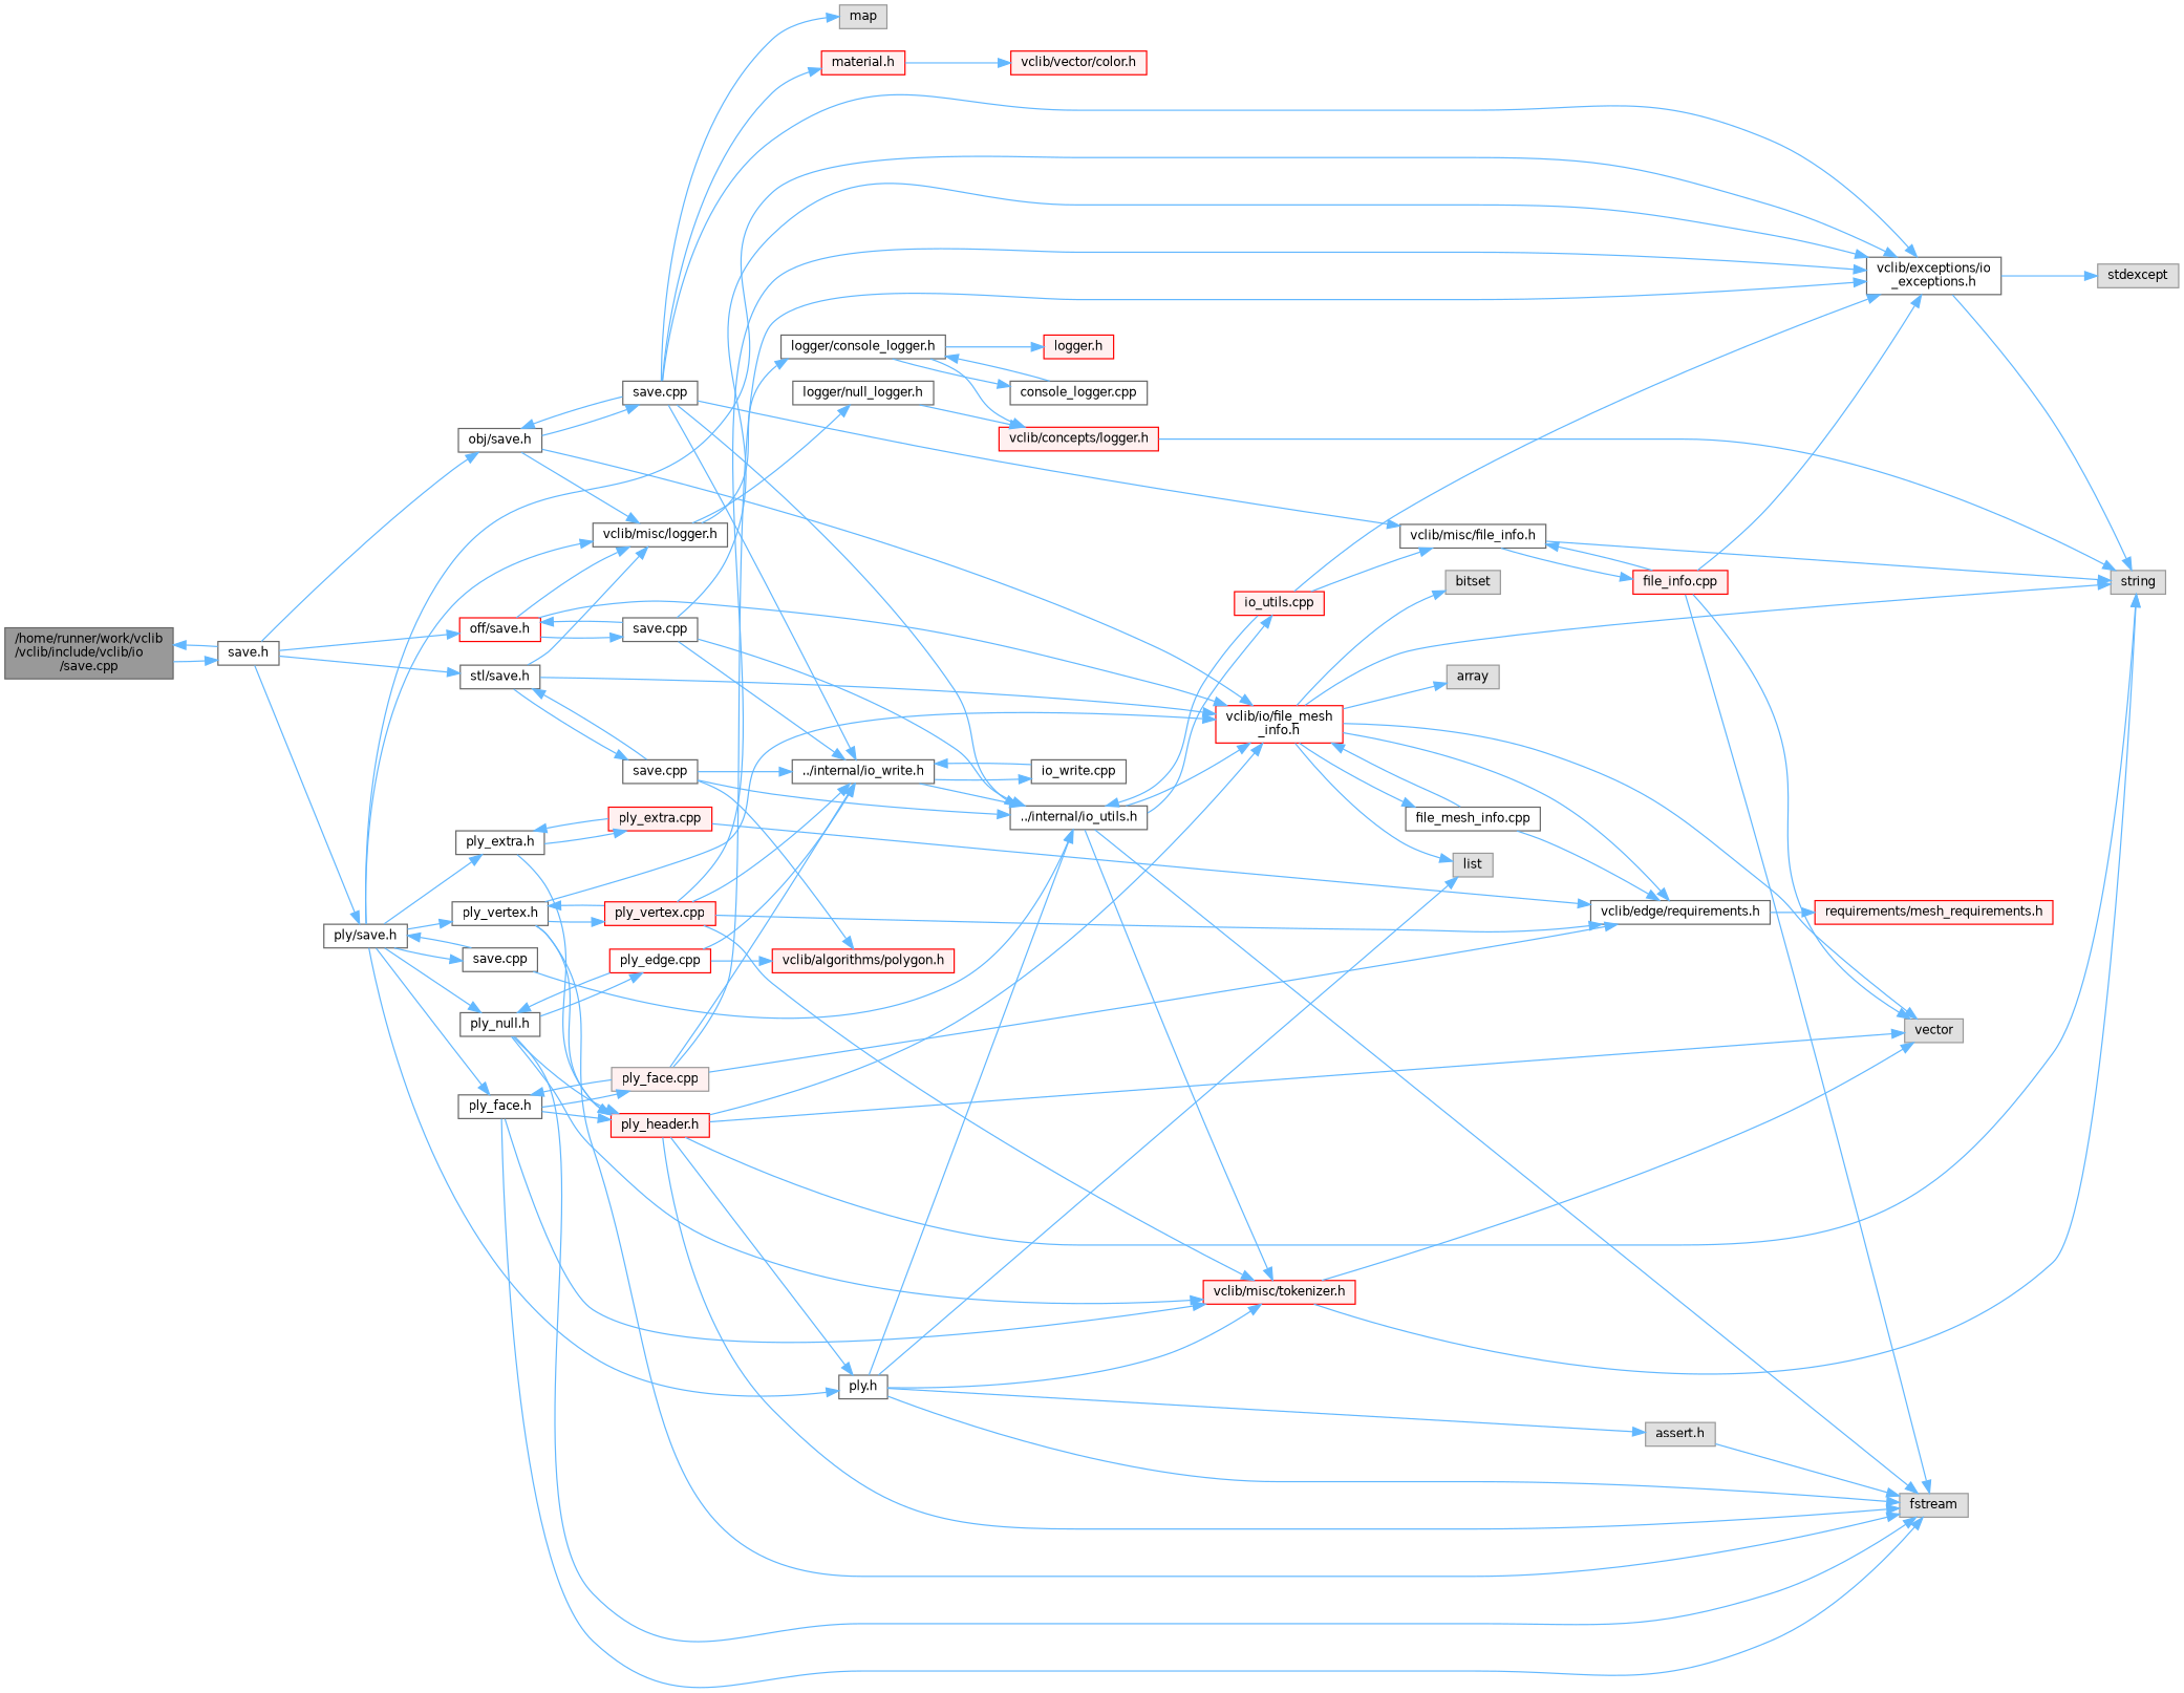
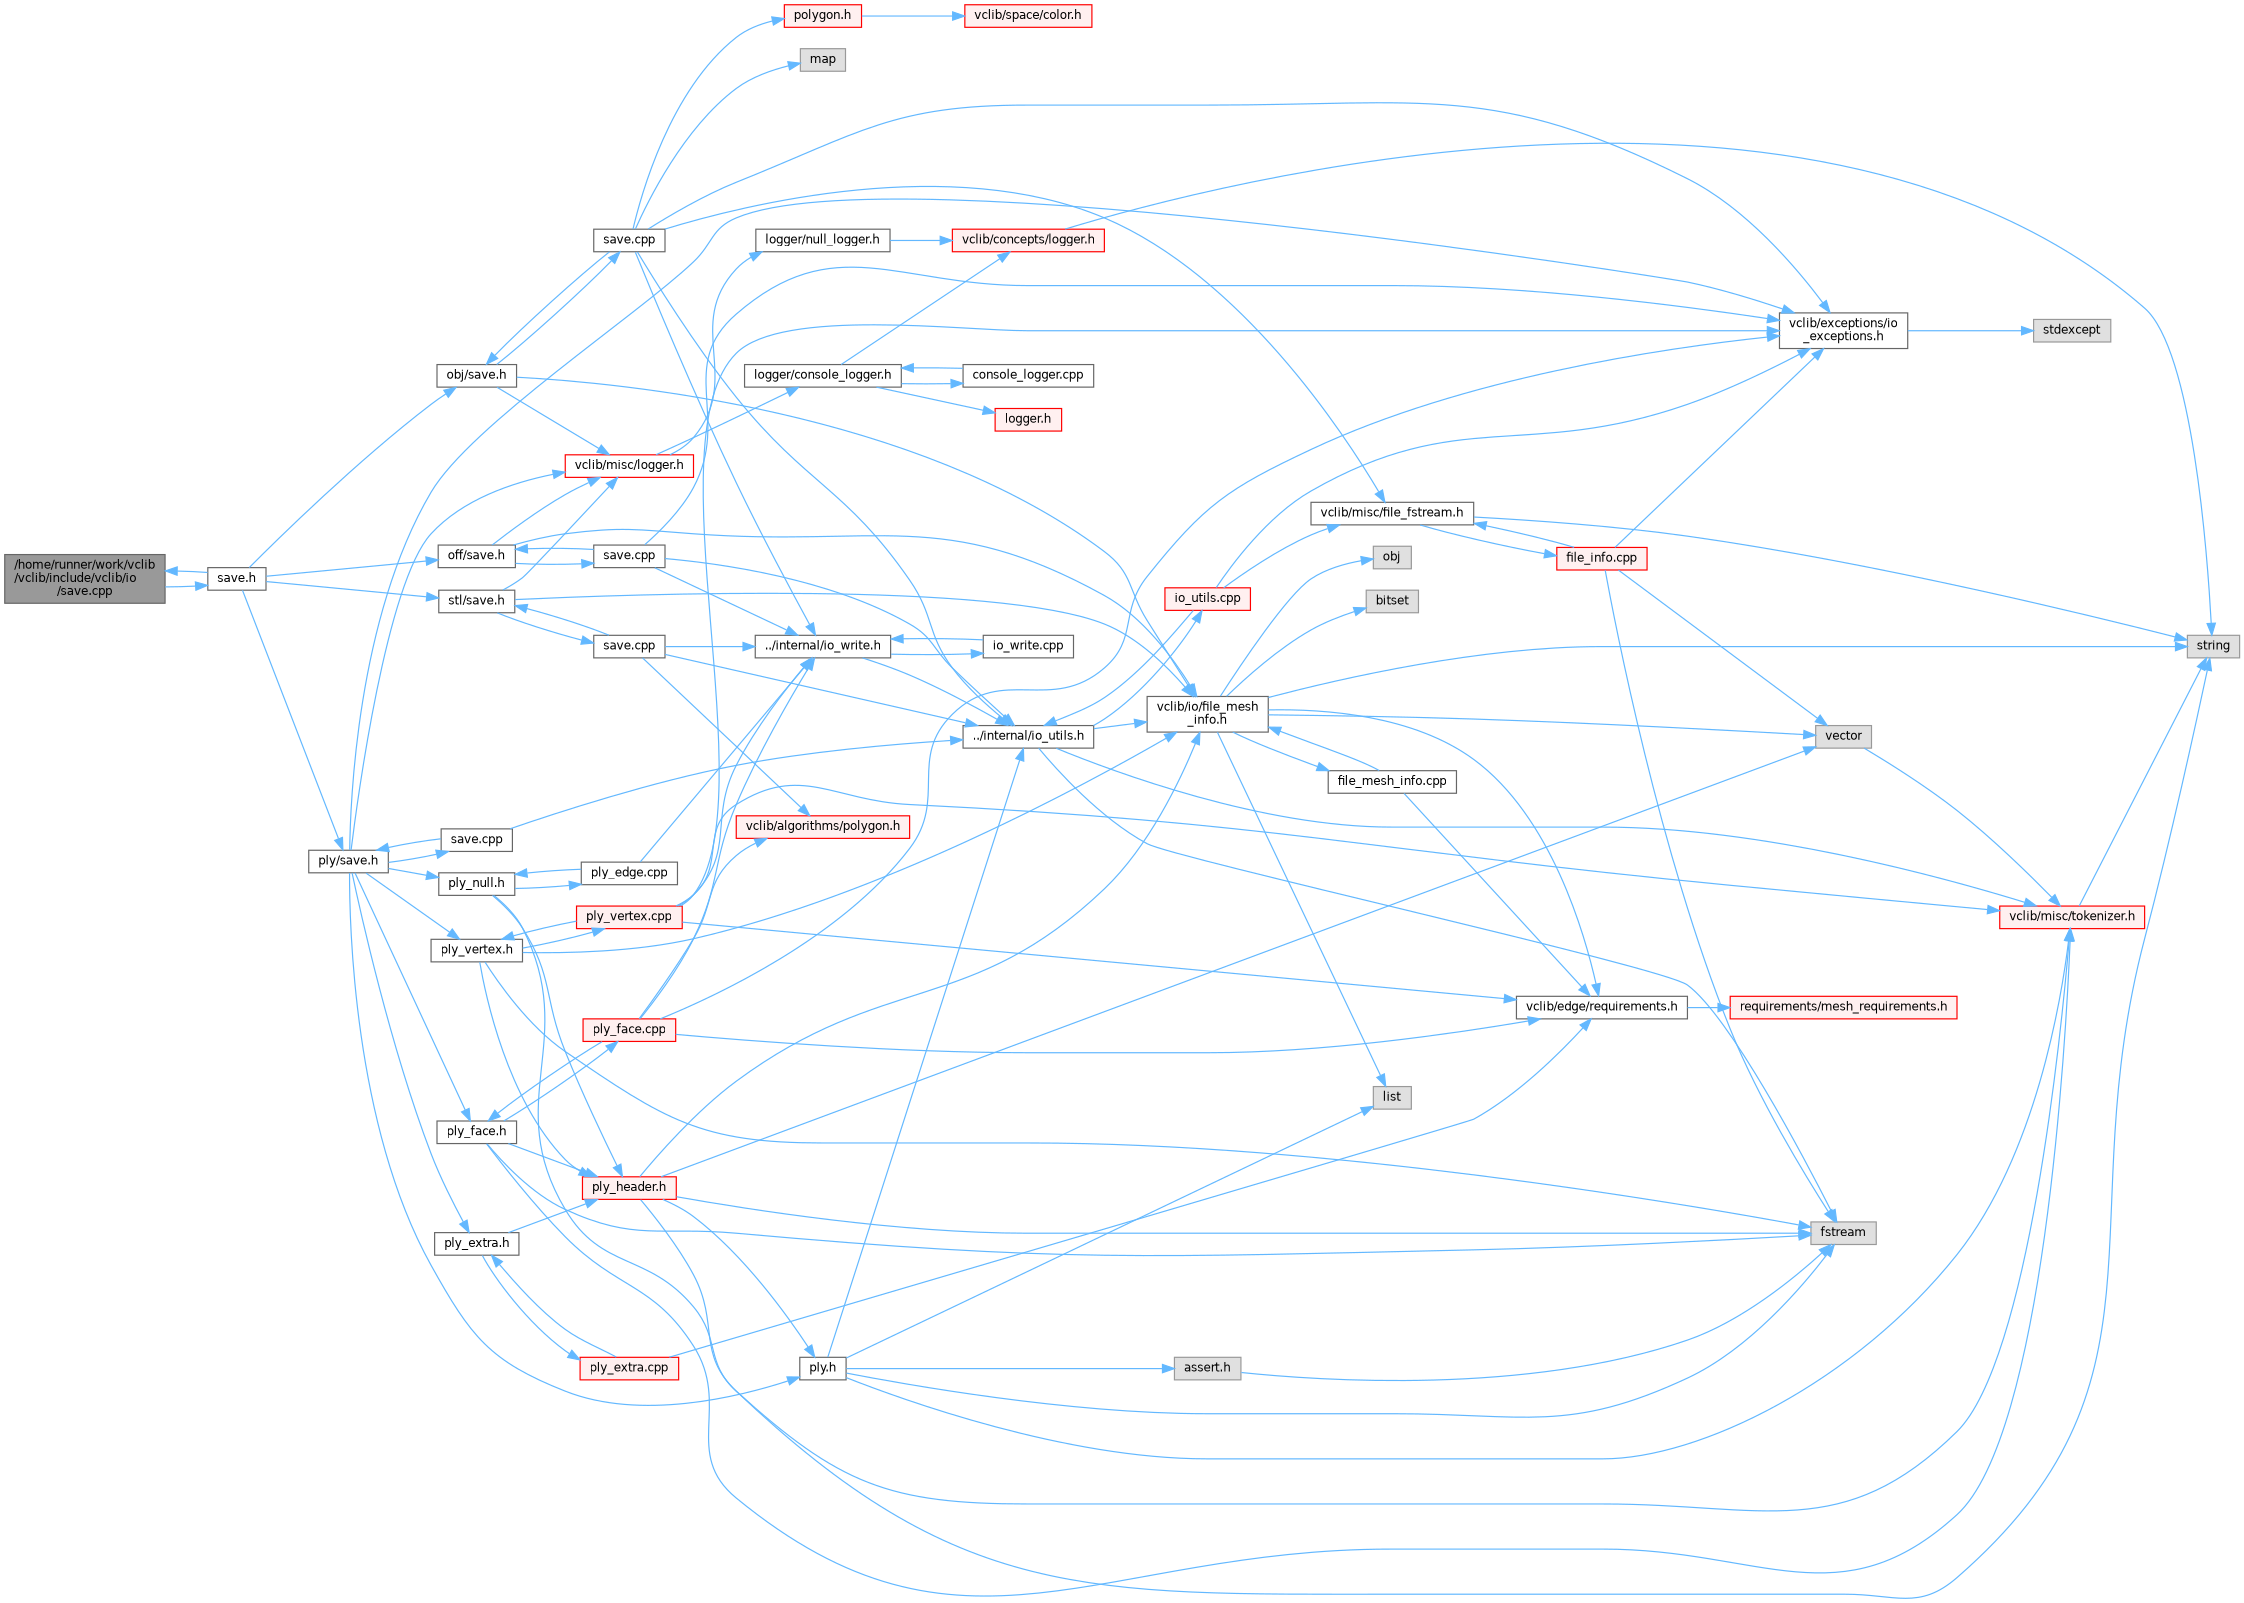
  digraph {
    rankdir=LR
    node [color=grey40 fillcolor=white fontname=Helvetica fontsize=10 shape=box style=filled]
    edge [color=steelblue1 fontname=Helvetica fontsize=10 labelfontname=Helvetica labelfontsize=10 style=solid]
    n1 [color=gray40 fillcolor=grey60 fontcolor=black height=0.2 label="/home/runner/work/vclib\l/vclib/include/vclib/io\l/save.cpp" width=0.4]
    n2 [height=0.2 label="save.h" width=0.4]
    n3 [height=0.2 label="obj/save.h" width=0.4]
-   n4 [color=red height=0.2 label="off/save.h" width=0.4]
+   n4 [height=0.2 label="off/save.h" width=0.4]
    n5 [height=0.2 label="ply/save.h" width=0.4]
    n6 [height=0.2 label="stl/save.h" width=0.4]
-   n7 [color=red height=0.2 label="vclib/io/file_mesh\l_info.h" width=0.4]
-   n8 [height=0.2 label="vclib/misc/logger.h" width=0.4]
+   n7 [height=0.2 label="vclib/io/file_mesh\l_info.h" width=0.4]
+   n8 [color=red height=0.2 label="vclib/misc/logger.h" width=0.4]
    n9 [height=0.2 label="save.cpp" width=0.4]
    n10 [height=0.2 label="save.cpp" width=0.4]
    n11 [height=0.2 label="vclib/exceptions/io\l_exceptions.h" width=0.4]
    n12 [height=0.2 label="ply.h" width=0.4]
    n13 [height=0.2 label="ply_null.h" width=0.4]
    n14 [height=0.2 label="ply_extra.h" width=0.4]
    n15 [height=0.2 label="ply_face.h" width=0.4]
    n16 [height=0.2 label="ply_vertex.h" width=0.4]
    n17 [height=0.2 label="save.cpp" width=0.4]
    n18 [height=0.2 label="save.cpp" width=0.4]
-   n19 [color=grey60 fillcolor="#E0E0E0" height=0.2 label=array width=0.4]
+   n19 [color=grey60 fillcolor="#E0E0E0" height=0.2 label=obj width=0.4]
    n20 [color=grey60 fillcolor="#E0E0E0" height=0.2 label=list width=0.4]
    n21 [color=grey60 fillcolor="#E0E0E0" height=0.2 label=string width=0.4]
    n22 [color=grey60 fillcolor="#E0E0E0" height=0.2 label=vector width=0.4]
    n23 [color=grey60 fillcolor="#E0E0E0" height=0.2 label=bitset width=0.4]
    n24 [height=0.2 label="vclib/edge/requirements.h" width=0.4]
    n25 [height=0.2 label="file_mesh_info.cpp" width=0.4]
    n26 [height=0.2 label="logger/console_logger.h" width=0.4]
    n27 [height=0.2 label="logger/null_logger.h" width=0.4]
    n28 [color=grey60 fillcolor="#E0E0E0" height=0.2 label=map width=0.4]
-   n29 [height=0.2 label="vclib/misc/file_info.h" width=0.4]
+   n29 [height=0.2 label="vclib/misc/file_fstream.h" width=0.4]
    n30 [height=0.2 label="../internal/io_utils.h" width=0.4]
    n31 [height=0.2 label="../internal/io_write.h" width=0.4]
-   n32 [color=red fillcolor="#FFF0F0" height=0.2 label="material.h" width=0.4]
+   n32 [color=red fillcolor="#FFF0F0" height=0.2 label="polygon.h" width=0.4]
    n33 [color=red fillcolor="#FFF0F0" height=0.2 label="requirements/mesh_requirements.h" width=0.4]
    n34 [color=red fillcolor="#FFF0F0" height=0.2 label="logger.h" width=0.4]
    n35 [color=red fillcolor="#FFF0F0" height=0.2 label="vclib/concepts/logger.h" width=0.4]
    n36 [height=0.2 label="console_logger.cpp" width=0.4]
    n37 [color=grey60 fillcolor="#E0E0E0" height=0.2 label=stdexcept width=0.4]
    n38 [color=red fillcolor="#FFF0F0" height=0.2 label="file_info.cpp" width=0.4]
    n39 [color=grey60 fillcolor="#E0E0E0" height=0.2 label=fstream width=0.4]
    n40 [color=red fillcolor="#FFF0F0" height=0.2 label="vclib/misc/tokenizer.h" width=0.4]
    n41 [color=red fillcolor="#FFF0F0" height=0.2 label="io_utils.cpp" width=0.4]
    n42 [height=0.2 label="io_write.cpp" width=0.4]
-   n43 [color=red fillcolor="#FFF0F0" height=0.2 label="vclib/vector/color.h" width=0.4]
+   n43 [color=red fillcolor="#FFF0F0" height=0.2 label="vclib/space/color.h" width=0.4]
    n44 [color=grey60 fillcolor="#E0E0E0" height=0.2 label="assert.h" width=0.4]
    n45 [color=red fillcolor="#FFF0F0" height=0.2 label="ply_header.h" width=0.4]
-   n46 [color=red height=0.2 label="ply_edge.cpp" width=0.4]
+   n46 [height=0.2 label="ply_edge.cpp" width=0.4]
    n47 [color=red fillcolor="#FFF0F0" height=0.2 label="ply_extra.cpp" width=0.4]
-   n48 [color=grey60 fillcolor="#FFF0F0" height=0.2 label="ply_face.cpp" width=0.4]
+   n48 [color=red fillcolor="#FFF0F0" height=0.2 label="ply_face.cpp" width=0.4]
    n49 [color=red fillcolor="#FFF0F0" height=0.2 label="ply_vertex.cpp" width=0.4]
    n50 [color=red fillcolor="#FFF0F0" height=0.2 label="vclib/algorithms/polygon.h" width=0.4]
    n1 -> n2
    n2 -> n1
    n2 -> n3
    n2 -> n4
    n2 -> n5
    n2 -> n6
    n3 -> n7
    n3 -> n8
    n3 -> n9
    n4 -> n7
    n4 -> n8
    n4 -> n10
    n5 -> n8
    n5 -> n11
    n5 -> n12
    n5 -> n13
    n5 -> n14
    n5 -> n15
    n5 -> n16
    n5 -> n17
    n6 -> n7
    n6 -> n8
    n6 -> n18
    n7 -> n19
    n7 -> n20
    n7 -> n21
    n7 -> n22
    n7 -> n23
    n7 -> n24
    n7 -> n25
    n8 -> n26
    n8 -> n27
    n9 -> n3
    n9 -> n11
    n9 -> n28
    n9 -> n29
    n9 -> n30
    n9 -> n31
    n9 -> n32
    n10 -> n4
    n10 -> n11
    n10 -> n30
    n10 -> n31
-   n11 -> n21
    n11 -> n37
    n12 -> n20
    n12 -> n30
    n12 -> n39
    n12 -> n40
    n12 -> n44
-   n13 -> n39
    n13 -> n40
    n13 -> n45
    n13 -> n46
    n14 -> n45
    n14 -> n47
    n15 -> n39
    n15 -> n40
    n15 -> n45
    n15 -> n48
    n16 -> n7
    n16 -> n39
    n16 -> n45
    n16 -> n49
    n17 -> n5
    n17 -> n30
    n18 -> n6
    n18 -> n30
    n18 -> n31
    n18 -> n50
    n24 -> n33
    n25 -> n7
    n25 -> n24
    n26 -> n34
    n26 -> n35
    n26 -> n36
    n27 -> n35
    n29 -> n21
    n29 -> n38
    n30 -> n7
    n30 -> n39
    n30 -> n40
    n30 -> n41
    n31 -> n30
    n31 -> n42
    n32 -> n43
    n35 -> n21
    n36 -> n26
    n38 -> n11
    n38 -> n22
    n38 -> n29
    n38 -> n39
    n40 -> n21
-   n40 -> n22
+   n22 -> n40
    n41 -> n11
    n41 -> n29
    n41 -> n30
    n42 -> n31
    n44 -> n39
    n45 -> n7
    n45 -> n12
    n45 -> n21
    n45 -> n22
    n45 -> n39
    n46 -> n13
    n46 -> n31
    n47 -> n14
    n47 -> n24
    n48 -> n11
    n48 -> n15
    n48 -> n24
    n48 -> n31
-   n46 -> n50
+   n48 -> n50
    n49 -> n11
    n49 -> n16
    n49 -> n24
    n49 -> n31
    n49 -> n40
  }
